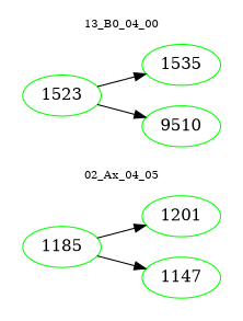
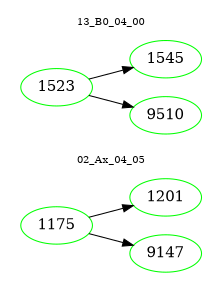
  digraph {
    rankdir=LR
    node [color=green]
    edge [color=black]
-   n1 [label=1185]
-   n2 [label=1147]
+   n1 [label=1175]
+   n2 [label=9147]
    n3 [label=1201]
    n4 [label=1523]
    n5 [label=9510]
-   n6 [label=1535]
+   n6 [label=1545]
    subgraph cluster_1 {
      color=white
      fontsize=10
      label="02_Ax_04_05"
      n1
      n2
      n3
    }
    subgraph cluster_2 {
      color=white
      fontsize=10
      label="13_B0_04_00"
      n4
      n5
      n6
    }
    n1 -> n2
    n1 -> n3
    n4 -> n5
    n4 -> n6
  }
